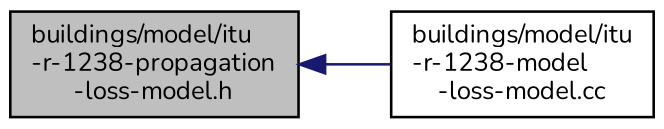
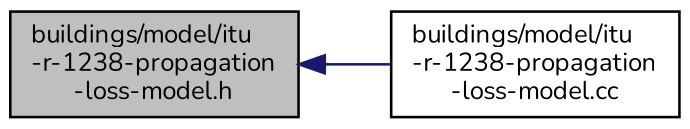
  digraph {
    rankdir=LR
    fontname=Nunito
    node [color=black fontname=Nunito fontsize=10 shape=record style=filled]
    n1 [fillcolor=grey75 fontcolor=black height=0.2 label="buildings/model/itu\l-r-1238-propagation\l-loss-model.h" width=0.4]
-   n2 [fillcolor=white height=0.2 label="buildings/model/itu\l-r-1238-model\l-loss-model.cc" width=0.4]
+   n2 [fillcolor=white height=0.2 label="buildings/model/itu\l-r-1238-propagation\l-loss-model.cc" width=0.4]
    n1 -> n2 [color=midnightblue dir=back fontname=Nunito fontsize=10 labelfontname=Helvetica labelfontsize=10 style=solid]
  }
